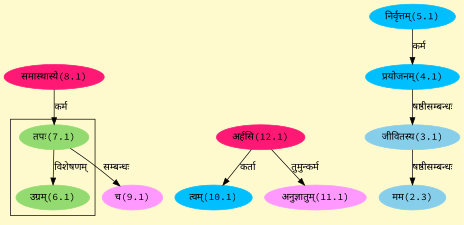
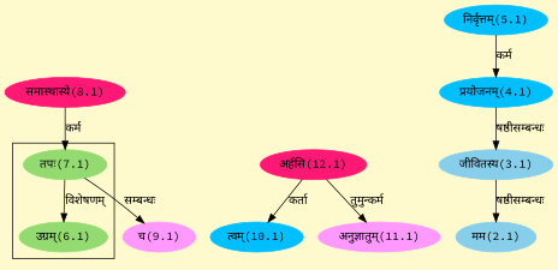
  digraph {
    bgcolor=lemonchiffon1
    compound=true
    fontname="Source Code Pro"
    rankdir=BT
    node [color="#00BFFF" fontname="Source Code Pro" style=filled]
    edge [dir=back fontname="Source Code Pro"]
    n1 [color="#93DB70" label="उग्रम्(6.1)"]
    n2 [color="#93DB70" label="तपः(7.1)"]
    n3 [color="#FF1975" label="समास्थास्ये(8.1)"]
    n4 [color="#FF1975" label="अर्हसि(12.1)"]
-   n5 [color="#87CEEB" label="मम(2.3)"]
+   n5 [color="#87CEEB" label="मम(2.1)"]
    n6 [color="#87CEEB" label="जीवितस्य(3.1)"]
    n7 [label="प्रयोजनम्(4.1)"]
    n8 [label="निर्वृत्तम्(5.1)"]
    n9 [color="#FF99FF" label="च(9.1)"]
    n10 [label="त्वम्(10.1)"]
    n11 [color="#FF99FF" label="अनुज्ञातुम्(11.1)"]
    subgraph cluster_1 {
      n1
      n2
    }
    n1 -> n2 [label="विशेषणम्"]
    n2 -> n3 [label="कर्म"]
    n5 -> n6 [label="षष्ठीसम्बन्धः"]
    n6 -> n7 [label="षष्ठीसम्बन्धः"]
    n7 -> n8 [label="कर्म"]
    n9 -> n2 [label="सम्बन्धः"]
    n10 -> n4 [label="कर्ता"]
    n11 -> n4 [label="तुमुन्कर्म"]
  }
